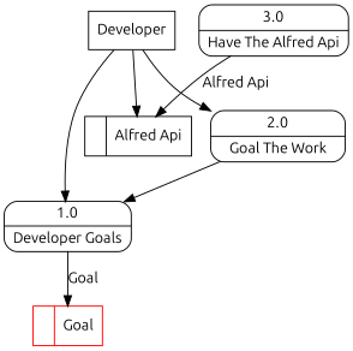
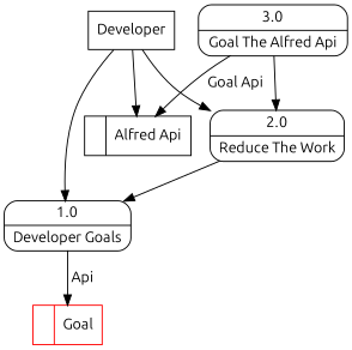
  digraph {
    fontname=Ubuntu
    node [fontname=Ubuntu shape=Mrecord]
    edge [fontname=Ubuntu]
    n1 [color=red label="<f0>  |<f1> Goal " shape=record]
    n2 [label="<f0>  |<f1> Alfred Api " shape=record]
    n3 [label=Developer shape=box]
    n4 [label="{<f0> 1.0|<f1> Developer Goals }"]
-   n5 [label="{<f0> 2.0|<f1> Goal The Work }"]
-   n6 [label="{<f0> 3.0|<f1> Have The Alfred Api }"]
+   n5 [label="{<f0> 2.0|<f1> Reduce The Work }"]
+   n6 [label="{<f0> 3.0|<f1> Goal The Alfred Api }"]
    n3 -> n2
    n3 -> n4
    n3 -> n5
-   n4 -> n1 [label=Goal]
+   n4 -> n1 [label=Api]
    n5 -> n4
-   n6 -> n2 [label="Alfred Api"]
+   n6 -> n2 [label="Goal Api"]
+   n6 -> n5
  }
